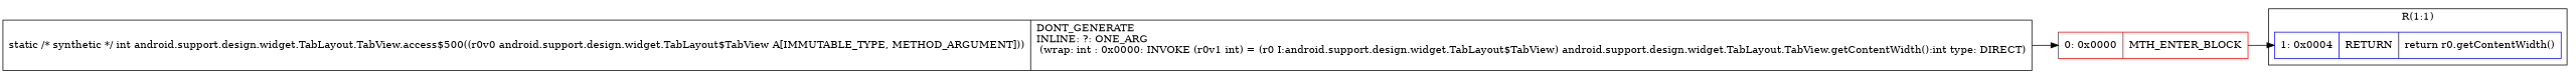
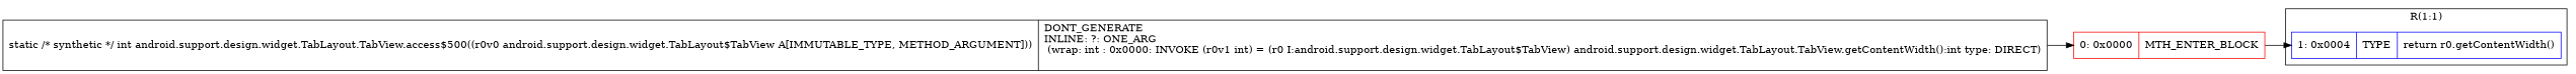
  digraph {
    rankdir=LR
    node [shape=record]
-   n1 [color=blue label="{1\:\ 0x0004|RETURN\l|return r0.getContentWidth()\l}"]
+   n1 [color=blue label="{1\:\ 0x0004|TYPE\l|return r0.getContentWidth()\l}"]
    n2 [color=red label="{0\:\ 0x0000|MTH_ENTER_BLOCK\l}"]
    n3 [label="{static \/* synthetic *\/ int android.support.design.widget.TabLayout.TabView.access$500((r0v0 android.support.design.widget.TabLayout$TabView A[IMMUTABLE_TYPE, METHOD_ARGUMENT]))  | DONT_GENERATE\lINLINE: ?: ONE_ARG  \l  (wrap: int : 0x0000: INVOKE  (r0v1 int) = (r0 I:android.support.design.widget.TabLayout$TabView) android.support.design.widget.TabLayout.TabView.getContentWidth():int type: DIRECT)\l\l}"]
    subgraph cluster_1 {
      label="R(1:1)"
      n1
    }
    n2 -> n1
    n3 -> n2
  }
